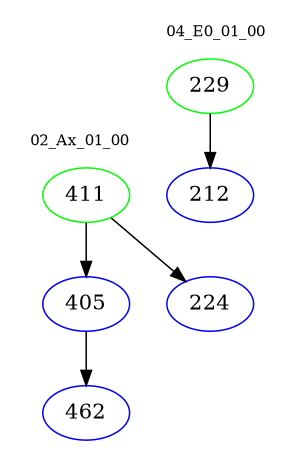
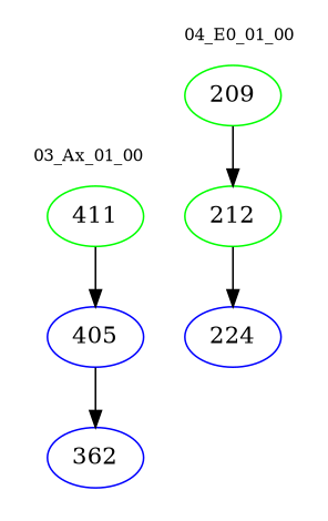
  digraph {
    node [color=blue]
    edge [color=black]
    n1 [color=green label=411]
    n2 [label=405]
-   n3 [label=462]
-   n4 [color=green label=229]
-   n5 [label=212]
+   n3 [label=362]
+   n4 [color=green label=209]
+   n5 [color=green label=212]
    n6 [label=224]
    subgraph cluster_1 {
      color=white
      fontsize=10
-     label="02_Ax_01_00"
+     label="03_Ax_01_00"
      n1
      n2
      n3
    }
    subgraph cluster_2 {
      color=white
      fontsize=10
      label="04_E0_01_00"
      n4
      n5
      n6
    }
    n1 -> n2
    n2 -> n3
    n4 -> n5
-   n1 -> n6
+   n5 -> n6
  }
